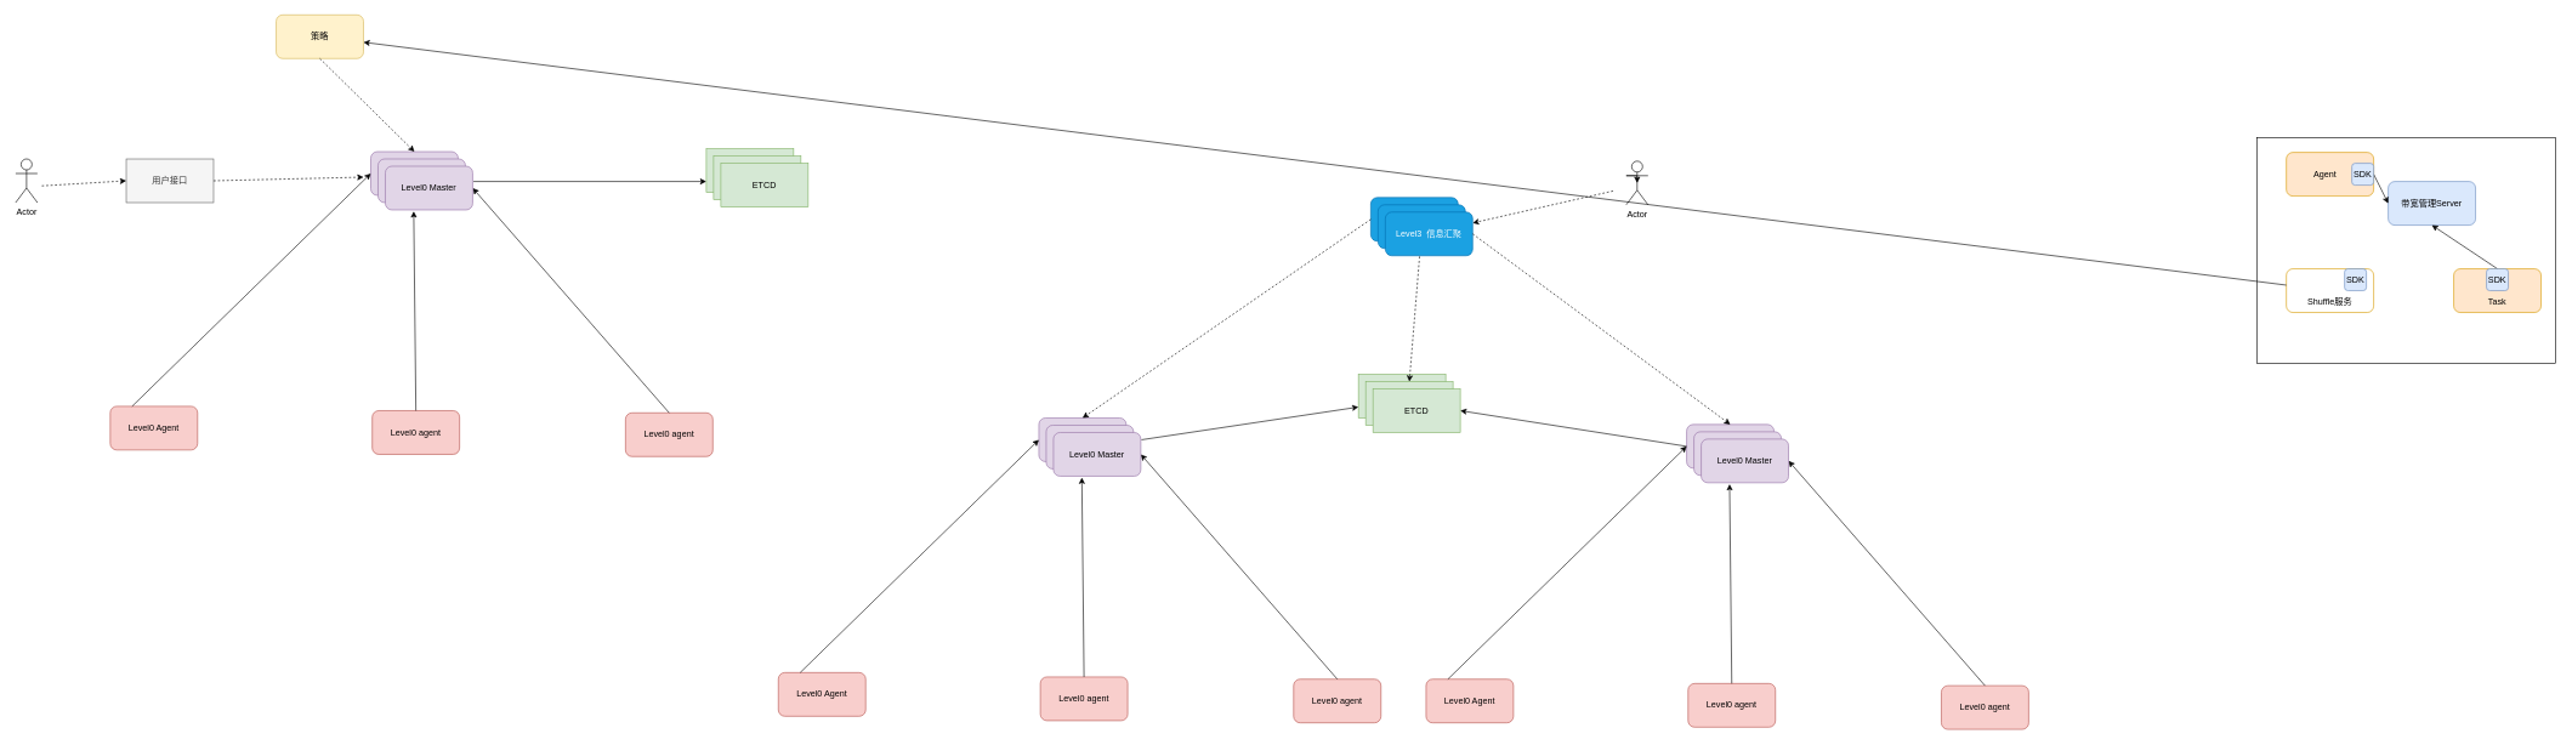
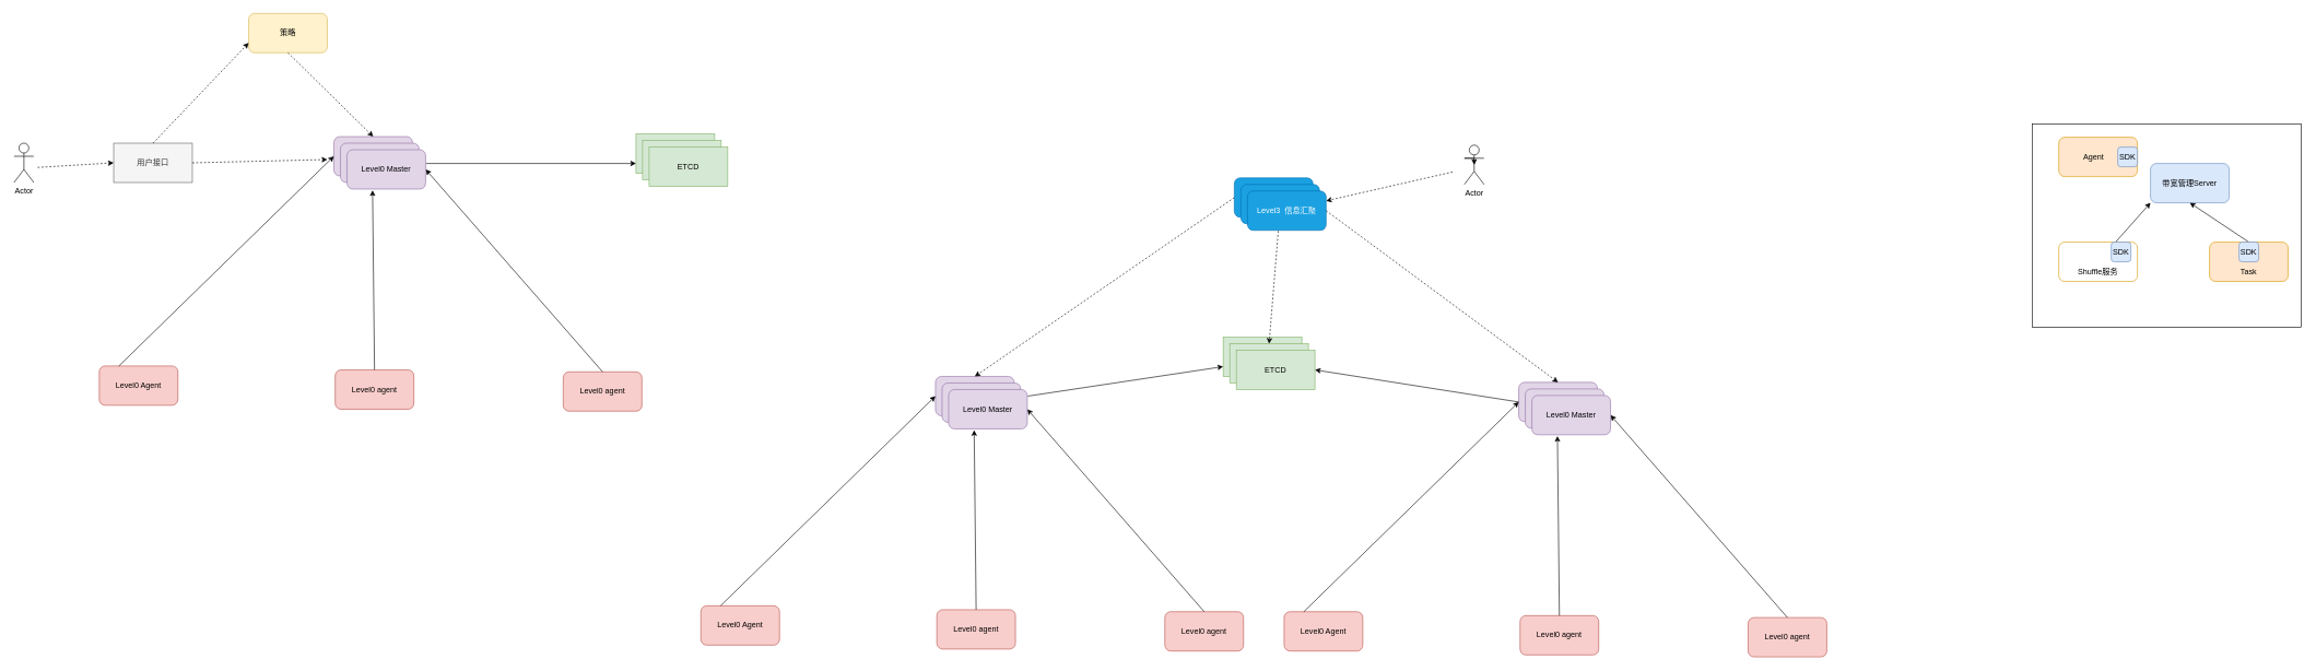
  <mxCell id="0" />
  <mxCell id="1" parent="0" />
  <mxCell id="2" value="" style="rounded=0;whiteSpace=wrap;html=1;" parent="1" vertex="1"><mxGeometry x="3100" y="189" width="410" height="310" as="geometry" /></mxCell>
  <mxCell id="3" value="带宽管理Server" style="rounded=1;whiteSpace=wrap;html=1;fillColor=#dae8fc;strokeColor=#6c8ebf;" parent="1" vertex="1"><mxGeometry x="3280" y="249" width="120" height="60" as="geometry" /></mxCell>
  <mxCell id="4" value="Agent&amp;nbsp; &amp;nbsp;&amp;nbsp;" style="rounded=1;whiteSpace=wrap;html=1;fillColor=#ffe6cc;strokeColor=#d79b00;" parent="1" vertex="1"><mxGeometry x="3140" y="209" width="120" height="60" as="geometry" /></mxCell>
  <mxCell id="5" value="&lt;br&gt;&lt;br&gt;Shuffle服务&lt;br&gt;" style="rounded=1;whiteSpace=wrap;html=1;fillColor=#ffffff;strokeColor=#d79b00;" parent="1" vertex="1"><mxGeometry x="3140" y="369" width="120" height="60" as="geometry" /></mxCell>
  <mxCell id="6" value="&lt;br&gt;&lt;br&gt;Task" style="rounded=1;whiteSpace=wrap;html=1;fillColor=#ffe6cc;strokeColor=#d79b00;" parent="1" vertex="1"><mxGeometry x="3370" y="369" width="120" height="60" as="geometry" /></mxCell>
- <mxCell id="7" value="" style="endArrow=classic;html=1;exitX=1;exitY=0.5;exitDx=0;exitDy=0;entryX=0;entryY=0.5;entryDx=0;entryDy=0;" parent="1" source="4" target="3" edge="1"><mxGeometry width="50" height="50" relative="1" as="geometry"><mxPoint x="3010" y="309" as="sourcePoint" /><mxPoint x="3060" y="259" as="targetPoint" /></mxGeometry></mxCell>
- <mxCell id="8" value="" style="endArrow=classic;html=1;" parent="1" source="5" target="60" edge="1"><mxGeometry width="50" height="50" relative="1" as="geometry"><mxPoint x="3250" y="349" as="sourcePoint" /><mxPoint x="3300" y="299" as="targetPoint" /></mxGeometry></mxCell>
+ <mxCell id="8" value="" style="endArrow=classic;html=1;entryX=0;entryY=1;entryDx=0;entryDy=0;" parent="1" source="5" target="3" edge="1"><mxGeometry width="50" height="50" relative="1" as="geometry"><mxPoint x="3250" y="349" as="sourcePoint" /><mxPoint x="3300" y="299" as="targetPoint" /></mxGeometry></mxCell>
  <mxCell id="9" value="" style="endArrow=classic;html=1;exitX=0.5;exitY=0;exitDx=0;exitDy=0;entryX=0.5;entryY=1;entryDx=0;entryDy=0;" parent="1" source="6" target="3" edge="1"><mxGeometry width="50" height="50" relative="1" as="geometry"><mxPoint x="2930" y="439" as="sourcePoint" /><mxPoint x="2980" y="389" as="targetPoint" /></mxGeometry></mxCell>
  <mxCell id="10" value="SDK" style="rounded=1;whiteSpace=wrap;html=1;fillColor=#dae8fc;strokeColor=#6c8ebf;" parent="1" vertex="1"><mxGeometry x="3230" y="224" width="30" height="30" as="geometry" /></mxCell>
  <mxCell id="11" value="SDK" style="rounded=1;whiteSpace=wrap;html=1;fillColor=#dae8fc;strokeColor=#6c8ebf;" parent="1" vertex="1"><mxGeometry x="3415" y="369" width="30" height="30" as="geometry" /></mxCell>
  <mxCell id="12" value="SDK" style="rounded=1;whiteSpace=wrap;html=1;fillColor=#dae8fc;strokeColor=#6c8ebf;" parent="1" vertex="1"><mxGeometry x="3220" y="369" width="30" height="30" as="geometry" /></mxCell>
  <mxCell id="13" value="Level0 Master" style="rounded=1;whiteSpace=wrap;html=1;fillColor=#e1d5e7;strokeColor=#9673a6;" parent="1" vertex="1"><mxGeometry x="2316" y="583" width="120" height="60" as="geometry" /></mxCell>
  <mxCell id="14" value="Level0 Agent" style="rounded=1;whiteSpace=wrap;html=1;fillColor=#f8cecc;strokeColor=#b85450;" parent="1" vertex="1"><mxGeometry x="1958" y="933" width="120" height="60" as="geometry" /></mxCell>
  <mxCell id="15" value="Level0 agent" style="rounded=1;whiteSpace=wrap;html=1;fillColor=#f8cecc;strokeColor=#b85450;" parent="1" vertex="1"><mxGeometry x="2318" y="939" width="120" height="60" as="geometry" /></mxCell>
  <mxCell id="16" value="Level0 agent" style="rounded=1;whiteSpace=wrap;html=1;fillColor=#f8cecc;strokeColor=#b85450;" parent="1" vertex="1"><mxGeometry x="2666" y="942" width="120" height="60" as="geometry" /></mxCell>
  <mxCell id="17" value="" style="endArrow=classic;html=1;exitX=0.25;exitY=0;exitDx=0;exitDy=0;entryX=0;entryY=0.5;entryDx=0;entryDy=0;" parent="1" source="14" target="13" edge="1"><mxGeometry width="50" height="50" relative="1" as="geometry"><mxPoint x="1908" y="903" as="sourcePoint" /><mxPoint x="2098" y="813" as="targetPoint" /></mxGeometry></mxCell>
  <mxCell id="18" value="" style="endArrow=classic;html=1;exitX=0.5;exitY=0;exitDx=0;exitDy=0;entryX=0.325;entryY=1.033;entryDx=0;entryDy=0;entryPerimeter=0;" parent="1" source="15" target="21" edge="1"><mxGeometry width="50" height="50" relative="1" as="geometry"><mxPoint x="2056" y="1123" as="sourcePoint" /><mxPoint x="2376" y="813" as="targetPoint" /></mxGeometry></mxCell>
  <mxCell id="19" value="" style="endArrow=classic;html=1;exitX=0.5;exitY=0;exitDx=0;exitDy=0;entryX=1;entryY=0.5;entryDx=0;entryDy=0;" parent="1" source="16" target="21" edge="1"><mxGeometry width="50" height="50" relative="1" as="geometry"><mxPoint x="2471" y="943" as="sourcePoint" /><mxPoint x="2616" y="807" as="targetPoint" /></mxGeometry></mxCell>
  <mxCell id="20" value="Level0 Master" style="rounded=1;whiteSpace=wrap;html=1;fillColor=#e1d5e7;strokeColor=#9673a6;" parent="1" vertex="1"><mxGeometry x="2326" y="593" width="120" height="60" as="geometry" /></mxCell>
  <mxCell id="21" value="Level0 Master" style="rounded=1;whiteSpace=wrap;html=1;fillColor=#e1d5e7;strokeColor=#9673a6;" parent="1" vertex="1"><mxGeometry x="2336" y="603" width="120" height="60" as="geometry" /></mxCell>
  <mxCell id="22" value="Level0 Master" style="rounded=1;whiteSpace=wrap;html=1;fillColor=#1ba1e2;strokeColor=#006EAF;fontColor=#ffffff;" vertex="1" parent="1"><mxGeometry x="1882" y="271" width="120" height="60" as="geometry" /></mxCell>
  <mxCell id="23" value="Level0 Master" style="rounded=1;whiteSpace=wrap;html=1;fillColor=#1ba1e2;strokeColor=#006EAF;fontColor=#ffffff;" vertex="1" parent="1"><mxGeometry x="1892" y="281" width="120" height="60" as="geometry" /></mxCell>
  <mxCell id="24" value="Level3&amp;nbsp; 信息汇聚" style="rounded=1;whiteSpace=wrap;html=1;fillColor=#1ba1e2;strokeColor=#006EAF;fontColor=#ffffff;" vertex="1" parent="1"><mxGeometry x="1902" y="291" width="120" height="60" as="geometry" /></mxCell>
  <mxCell id="25" value="Level0 Master" style="rounded=1;whiteSpace=wrap;html=1;fillColor=#e1d5e7;strokeColor=#9673a6;" vertex="1" parent="1"><mxGeometry x="1426" y="574" width="120" height="60" as="geometry" /></mxCell>
  <mxCell id="26" value="Level0 Agent" style="rounded=1;whiteSpace=wrap;html=1;fillColor=#f8cecc;strokeColor=#b85450;" vertex="1" parent="1"><mxGeometry x="1068" y="924" width="120" height="60" as="geometry" /></mxCell>
  <mxCell id="27" value="Level0 agent" style="rounded=1;whiteSpace=wrap;html=1;fillColor=#f8cecc;strokeColor=#b85450;" vertex="1" parent="1"><mxGeometry x="1428" y="930" width="120" height="60" as="geometry" /></mxCell>
  <mxCell id="28" value="Level0 agent" style="rounded=1;whiteSpace=wrap;html=1;fillColor=#f8cecc;strokeColor=#b85450;" vertex="1" parent="1"><mxGeometry x="1776" y="933" width="120" height="60" as="geometry" /></mxCell>
  <mxCell id="29" value="" style="endArrow=classic;html=1;exitX=0.25;exitY=0;exitDx=0;exitDy=0;entryX=0;entryY=0.5;entryDx=0;entryDy=0;" edge="1" parent="1" source="26" target="25"><mxGeometry width="50" height="50" relative="1" as="geometry"><mxPoint x="1018" y="894" as="sourcePoint" /><mxPoint x="1208" y="804" as="targetPoint" /></mxGeometry></mxCell>
  <mxCell id="30" value="" style="endArrow=classic;html=1;exitX=0.5;exitY=0;exitDx=0;exitDy=0;entryX=0.325;entryY=1.033;entryDx=0;entryDy=0;entryPerimeter=0;" edge="1" parent="1" source="27" target="33"><mxGeometry width="50" height="50" relative="1" as="geometry"><mxPoint x="1166" y="1114" as="sourcePoint" /><mxPoint x="1486" y="804" as="targetPoint" /></mxGeometry></mxCell>
  <mxCell id="31" value="" style="endArrow=classic;html=1;exitX=0.5;exitY=0;exitDx=0;exitDy=0;entryX=1;entryY=0.5;entryDx=0;entryDy=0;" edge="1" parent="1" source="28" target="33"><mxGeometry width="50" height="50" relative="1" as="geometry"><mxPoint x="1581" y="934" as="sourcePoint" /><mxPoint x="1726" y="798" as="targetPoint" /></mxGeometry></mxCell>
  <mxCell id="32" value="Level0 Master" style="rounded=1;whiteSpace=wrap;html=1;fillColor=#e1d5e7;strokeColor=#9673a6;" vertex="1" parent="1"><mxGeometry x="1436" y="584" width="120" height="60" as="geometry" /></mxCell>
  <mxCell id="33" value="Level0 Master" style="rounded=1;whiteSpace=wrap;html=1;fillColor=#e1d5e7;strokeColor=#9673a6;" vertex="1" parent="1"><mxGeometry x="1446" y="594" width="120" height="60" as="geometry" /></mxCell>
  <mxCell id="34" value="" style="rounded=0;whiteSpace=wrap;html=1;fillColor=#d5e8d4;strokeColor=#82b366;" vertex="1" parent="1"><mxGeometry x="1865" y="514" width="120" height="60" as="geometry" /></mxCell>
  <mxCell id="35" value="" style="rounded=0;whiteSpace=wrap;html=1;fillColor=#d5e8d4;strokeColor=#82b366;" vertex="1" parent="1"><mxGeometry x="1875" y="524" width="120" height="60" as="geometry" /></mxCell>
  <mxCell id="36" value="ETCD" style="rounded=0;whiteSpace=wrap;html=1;fillColor=#d5e8d4;strokeColor=#82b366;" vertex="1" parent="1"><mxGeometry x="1885" y="534" width="120" height="60" as="geometry" /></mxCell>
  <mxCell id="37" value="" style="endArrow=classic;html=1;entryX=0;entryY=0.75;entryDx=0;entryDy=0;" edge="1" parent="1" target="34"><mxGeometry width="50" height="50" relative="1" as="geometry"><mxPoint x="1567" y="604" as="sourcePoint" /><mxPoint x="1426" y="463" as="targetPoint" /></mxGeometry></mxCell>
  <mxCell id="38" value="" style="endArrow=classic;html=1;entryX=1;entryY=0.5;entryDx=0;entryDy=0;exitX=0;exitY=0.5;exitDx=0;exitDy=0;" edge="1" parent="1" source="13" target="36"><mxGeometry width="50" height="50" relative="1" as="geometry"><mxPoint x="1577" y="614" as="sourcePoint" /><mxPoint x="1875" y="569" as="targetPoint" /></mxGeometry></mxCell>
  <mxCell id="39" value="" style="endArrow=classic;html=1;entryX=0.5;entryY=0;entryDx=0;entryDy=0;exitX=0.392;exitY=1.017;exitDx=0;exitDy=0;exitPerimeter=0;dashed=1;" edge="1" parent="1" source="24" target="35"><mxGeometry width="50" height="50" relative="1" as="geometry"><mxPoint x="2326" y="623" as="sourcePoint" /><mxPoint x="2015" y="574" as="targetPoint" /></mxGeometry></mxCell>
  <mxCell id="40" value="" style="endArrow=classic;html=1;exitX=0;exitY=0.5;exitDx=0;exitDy=0;entryX=0.5;entryY=0;entryDx=0;entryDy=0;dashed=1;" edge="1" parent="1" source="22" target="25"><mxGeometry width="50" height="50" relative="1" as="geometry"><mxPoint x="1438" y="337" as="sourcePoint" /><mxPoint x="1488" y="287" as="targetPoint" /></mxGeometry></mxCell>
  <mxCell id="41" value="" style="endArrow=classic;html=1;exitX=1;exitY=0.5;exitDx=0;exitDy=0;entryX=0.5;entryY=0;entryDx=0;entryDy=0;dashed=1;" edge="1" parent="1" source="24" target="13"><mxGeometry width="50" height="50" relative="1" as="geometry"><mxPoint x="1892" y="311" as="sourcePoint" /><mxPoint x="1496" y="584" as="targetPoint" /></mxGeometry></mxCell>
  <mxCell id="42" value="Actor" style="shape=umlActor;verticalLabelPosition=bottom;verticalAlign=top;html=1;outlineConnect=0;" vertex="1" parent="1"><mxGeometry x="2233" y="221" width="30" height="60" as="geometry" /></mxCell>
  <mxCell id="43" style="edgeStyle=orthogonalEdgeStyle;rounded=0;orthogonalLoop=1;jettySize=auto;html=1;exitX=0;exitY=0.333;exitDx=0;exitDy=0;exitPerimeter=0;entryX=0.5;entryY=0.5;entryDx=0;entryDy=0;entryPerimeter=0;" edge="1" parent="1" source="42" target="42"><mxGeometry relative="1" as="geometry" /></mxCell>
  <mxCell id="44" value="" style="endArrow=classic;html=1;dashed=1;entryX=1;entryY=0.25;entryDx=0;entryDy=0;" edge="1" parent="1" target="24"><mxGeometry width="50" height="50" relative="1" as="geometry"><mxPoint x="2215" y="262" as="sourcePoint" /><mxPoint x="1700" y="205" as="targetPoint" /></mxGeometry></mxCell>
  <mxCell id="45" value="Level0 Master" style="rounded=1;whiteSpace=wrap;html=1;fillColor=#e1d5e7;strokeColor=#9673a6;" vertex="1" parent="1"><mxGeometry x="508" y="208" width="120" height="60" as="geometry" /></mxCell>
  <mxCell id="46" value="Level0 Agent" style="rounded=1;whiteSpace=wrap;html=1;fillColor=#f8cecc;strokeColor=#b85450;" vertex="1" parent="1"><mxGeometry x="150" y="558" width="120" height="60" as="geometry" /></mxCell>
  <mxCell id="47" value="Level0 agent" style="rounded=1;whiteSpace=wrap;html=1;fillColor=#f8cecc;strokeColor=#b85450;" vertex="1" parent="1"><mxGeometry x="510" y="564" width="120" height="60" as="geometry" /></mxCell>
  <mxCell id="48" value="Level0 agent" style="rounded=1;whiteSpace=wrap;html=1;fillColor=#f8cecc;strokeColor=#b85450;" vertex="1" parent="1"><mxGeometry x="858" y="567" width="120" height="60" as="geometry" /></mxCell>
  <mxCell id="49" value="" style="endArrow=classic;html=1;exitX=0.25;exitY=0;exitDx=0;exitDy=0;entryX=0;entryY=0.5;entryDx=0;entryDy=0;" edge="1" parent="1" source="46" target="45"><mxGeometry width="50" height="50" relative="1" as="geometry"><mxPoint x="100" y="528" as="sourcePoint" /><mxPoint x="290" y="438" as="targetPoint" /></mxGeometry></mxCell>
  <mxCell id="50" value="" style="endArrow=classic;html=1;exitX=0.5;exitY=0;exitDx=0;exitDy=0;entryX=0.325;entryY=1.033;entryDx=0;entryDy=0;entryPerimeter=0;" edge="1" parent="1" source="47" target="53"><mxGeometry width="50" height="50" relative="1" as="geometry"><mxPoint x="248" y="748" as="sourcePoint" /><mxPoint x="568" y="438" as="targetPoint" /></mxGeometry></mxCell>
  <mxCell id="51" value="" style="endArrow=classic;html=1;exitX=0.5;exitY=0;exitDx=0;exitDy=0;entryX=1;entryY=0.5;entryDx=0;entryDy=0;" edge="1" parent="1" source="48" target="53"><mxGeometry width="50" height="50" relative="1" as="geometry"><mxPoint x="663" y="568" as="sourcePoint" /><mxPoint x="808" y="432" as="targetPoint" /></mxGeometry></mxCell>
  <mxCell id="52" value="Level0 Master" style="rounded=1;whiteSpace=wrap;html=1;fillColor=#e1d5e7;strokeColor=#9673a6;" vertex="1" parent="1"><mxGeometry x="518" y="218" width="120" height="60" as="geometry" /></mxCell>
  <mxCell id="53" value="Level0 Master" style="rounded=1;whiteSpace=wrap;html=1;fillColor=#e1d5e7;strokeColor=#9673a6;" vertex="1" parent="1"><mxGeometry x="528" y="228" width="120" height="60" as="geometry" /></mxCell>
  <mxCell id="54" value="" style="rounded=0;whiteSpace=wrap;html=1;fillColor=#d5e8d4;strokeColor=#82b366;" vertex="1" parent="1"><mxGeometry x="969" y="204" width="120" height="60" as="geometry" /></mxCell>
  <mxCell id="55" value="" style="rounded=0;whiteSpace=wrap;html=1;fillColor=#d5e8d4;strokeColor=#82b366;" vertex="1" parent="1"><mxGeometry x="979" y="214" width="120" height="60" as="geometry" /></mxCell>
  <mxCell id="56" value="ETCD" style="rounded=0;whiteSpace=wrap;html=1;fillColor=#d5e8d4;strokeColor=#82b366;" vertex="1" parent="1"><mxGeometry x="989" y="224" width="120" height="60" as="geometry" /></mxCell>
  <mxCell id="57" value="" style="endArrow=classic;html=1;entryX=0;entryY=0.75;entryDx=0;entryDy=0;" edge="1" parent="1" target="54"><mxGeometry width="50" height="50" relative="1" as="geometry"><mxPoint x="649" y="249" as="sourcePoint" /><mxPoint x="508" y="97" as="targetPoint" /></mxGeometry></mxCell>
  <mxCell id="58" value="Actor" style="shape=umlActor;verticalLabelPosition=bottom;verticalAlign=top;html=1;outlineConnect=0;" vertex="1" parent="1"><mxGeometry x="20" y="218" width="30" height="60" as="geometry" /></mxCell>
  <mxCell id="59" value="用户接口" style="whiteSpace=wrap;html=1;fillColor=#f5f5f5;strokeColor=#666666;fontColor=#333333;rounded=0;" vertex="1" parent="1"><mxGeometry x="172" y="218" width="120" height="60" as="geometry" /></mxCell>
  <mxCell id="60" value="策略" style="rounded=1;whiteSpace=wrap;html=1;fillColor=#fff2cc;strokeColor=#d6b656;" vertex="1" parent="1"><mxGeometry x="378" y="20" width="120" height="60" as="geometry" /></mxCell>
  <mxCell id="61" value="" style="endArrow=classic;html=1;dashed=1;entryX=0;entryY=0.5;entryDx=0;entryDy=0;" edge="1" parent="1" target="59"><mxGeometry width="50" height="50" relative="1" as="geometry"><mxPoint x="56" y="255" as="sourcePoint" /><mxPoint x="29" y="438" as="targetPoint" /></mxGeometry></mxCell>
  <mxCell id="62" value="" style="endArrow=classic;html=1;dashed=1;exitX=1;exitY=0.5;exitDx=0;exitDy=0;" edge="1" parent="1" source="59"><mxGeometry width="50" height="50" relative="1" as="geometry"><mxPoint x="66" y="265" as="sourcePoint" /><mxPoint x="498" y="243" as="targetPoint" /></mxGeometry></mxCell>
+ <mxCell id="63" value="" style="endArrow=classic;html=1;dashed=1;exitX=0.5;exitY=0;exitDx=0;exitDy=0;entryX=0;entryY=0.75;entryDx=0;entryDy=0;" edge="1" parent="1" source="59" target="60"><mxGeometry width="50" height="50" relative="1" as="geometry"><mxPoint x="21" y="546" as="sourcePoint" /><mxPoint x="71" y="496" as="targetPoint" /></mxGeometry></mxCell>
  <mxCell id="64" value="" style="endArrow=classic;html=1;dashed=1;exitX=0.5;exitY=1;exitDx=0;exitDy=0;entryX=0.5;entryY=0;entryDx=0;entryDy=0;" edge="1" parent="1" source="60" target="45"><mxGeometry width="50" height="50" relative="1" as="geometry"><mxPoint x="107" y="534" as="sourcePoint" /><mxPoint x="157" y="484" as="targetPoint" /></mxGeometry></mxCell>
